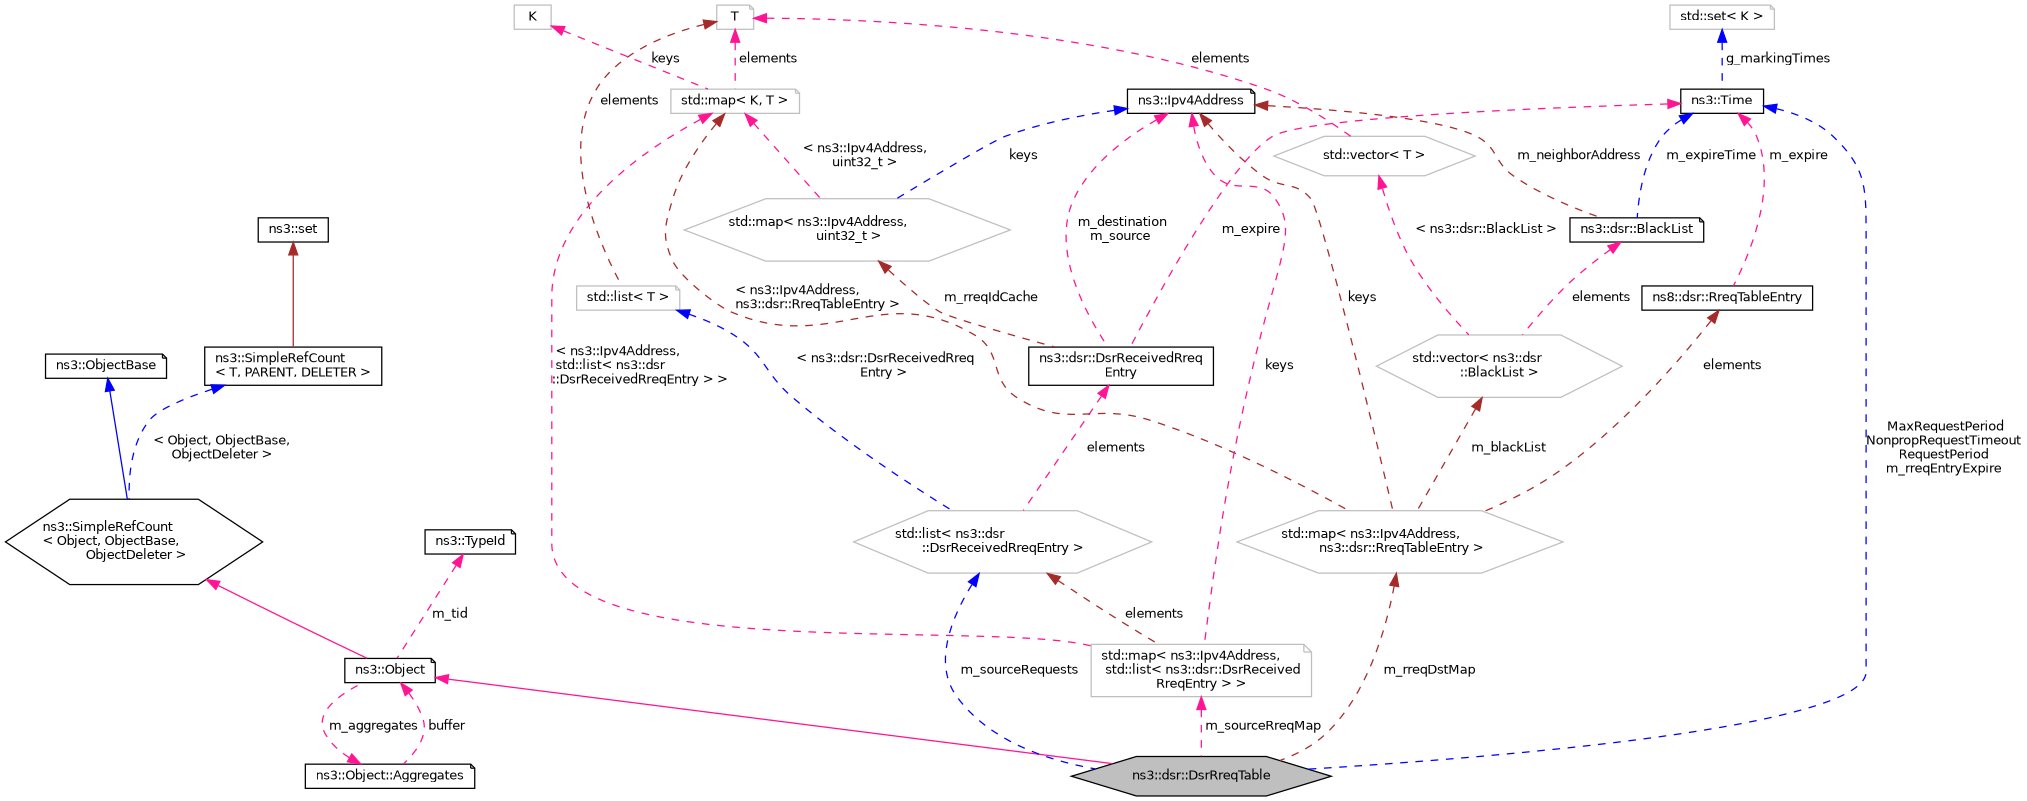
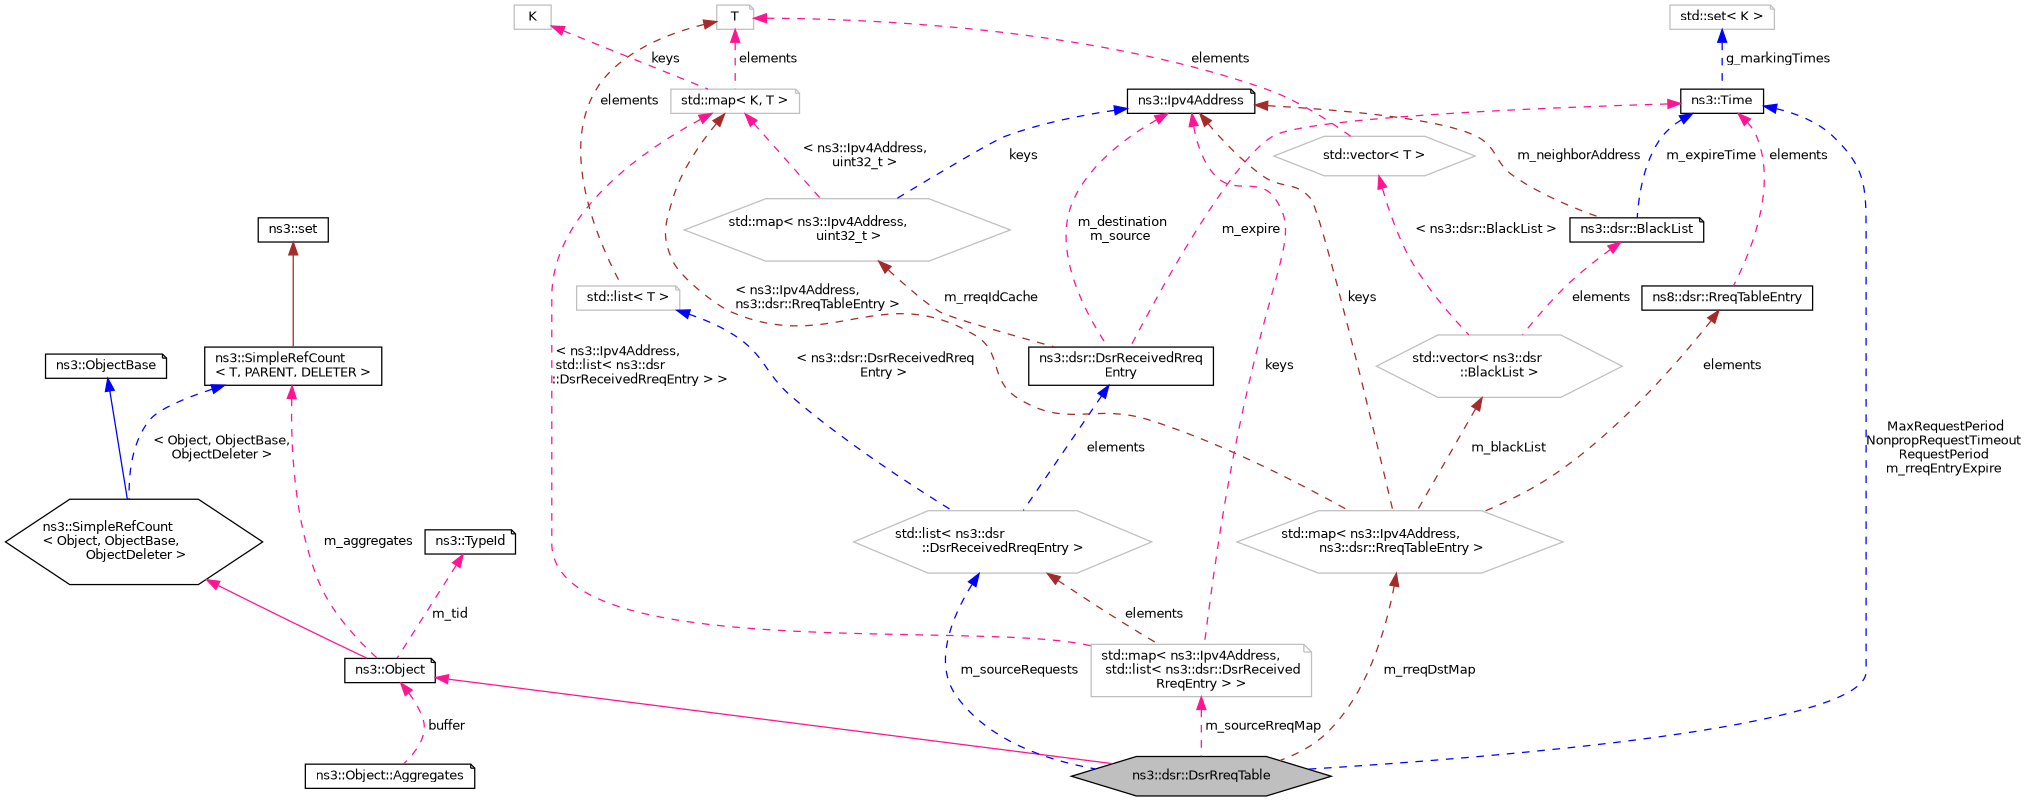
  digraph {
    rankdir=TB
    node [color=black fillcolor=white fontname=Helvetica fontsize=10 shape=note style=filled]
    edge [color=deeppink dir=back fontname=Helvetica fontsize=10 labelfontname=Helvetica labelfontsize=10 style=dashed]
    n1 [fillcolor=grey75 fontcolor=black height=0.2 label="ns3::dsr::DsrRreqTable" shape=hexagon width=0.4]
    n2 [height=0.2 label="ns3::Object" width=0.4]
    n3 [height=0.2 label="ns3::Object::Aggregates" width=0.4]
    n4 [height=0.2 label="ns3::SimpleRefCount\l\< Object, ObjectBase,\l ObjectDeleter \>" shape=hexagon width=0.4]
    n5 [height=0.2 label="ns3::ObjectBase" width=0.4]
    n6 [height=0.2 label="ns3::SimpleRefCount\l\< T, PARENT, DELETER \>" shape=box width=0.4]
    n7 [height=0.2 label="ns3::set" shape=box width=0.4]
    n8 [height=0.2 label="ns3::TypeId" width=0.4]
    n9 [color=grey75 height=0.2 label="std::vector\< ns3::dsr\l::BlackList \>" shape=hexagon width=0.4]
    n10 [color=grey75 height=0.2 label="std::map\< ns3::Ipv4Address,\l ns3::dsr::RreqTableEntry \>" shape=hexagon width=0.4]
    n11 [height=0.2 label="ns3::dsr::BlackList" width=0.4]
    n12 [height=0.2 label="ns3::Time" shape=box width=0.4]
    n13 [height=0.2 label="ns3::dsr::DsrReceivedRreq\lEntry" shape=box width=0.4]
    n14 [height=0.2 label="ns8::dsr::RreqTableEntry" shape=box width=0.4]
    n15 [color=grey75 height=0.2 label="std::list\< ns3::dsr\l::DsrReceivedRreqEntry \>" shape=hexagon width=0.4]
    n16 [color=grey75 height=0.2 label="std::set\< K \>" width=0.4]
    n17 [color=grey75 height=0.2 label=K shape=box width=0.4]
    n18 [color=grey75 height=0.2 label="std::map\< K, T \>" width=0.4]
    n19 [color=grey75 height=0.2 label="std::map\< ns3::Ipv4Address,\l std::list\< ns3::dsr::DsrReceived\lRreqEntry \> \>" width=0.4]
    n20 [color=grey75 height=0.2 label="std::map\< ns3::Ipv4Address,\l uint32_t \>" shape=hexagon width=0.4]
    n21 [height=0.2 label="ns3::Ipv4Address" width=0.4]
    n22 [color=grey75 height=0.2 label="std::vector\< T \>" shape=hexagon width=0.4]
    n23 [color=grey75 height=0.2 label=T width=0.4]
    n24 [color=grey75 height=0.2 label="std::list\< T \>" width=0.4]
    n2 -> n1 [style=solid]
    n2 -> n3 [label=" buffer"]
-   n3 -> n2 [label=" m_aggregates"]
+   n6 -> n2 [label=" m_aggregates"]
    n4 -> n2 [style=solid]
    n5 -> n4 [color=blue style=solid]
    n6 -> n4 [color=blue label=" \< Object, ObjectBase,\l ObjectDeleter \>"]
    n7 -> n6 [color=brown style=solid]
    n8 -> n2 [label=" m_tid"]
    n9 -> n10 [color=brown label=" m_blackList"]
    n10 -> n1 [color=brown label=" m_rreqDstMap"]
    n11 -> n9 [label=" elements"]
    n12 -> n1 [color=blue label=" MaxRequestPeriod\nNonpropRequestTimeout\nRequestPeriod\nm_rreqEntryExpire"]
    n12 -> n11 [color=blue label=" m_expireTime"]
    n12 -> n13 [label=" m_expire"]
-   n12 -> n14 [label=" m_expire"]
-   n13 -> n15 [label=" elements"]
+   n12 -> n14 [label=" elements"]
+   n13 -> n15 [color=blue label=" elements"]
    n14 -> n10 [color=brown label=" elements"]
    n15 -> n1 [color=blue label=" m_sourceRequests"]
    n15 -> n19 [color=brown label=" elements"]
    n16 -> n12 [color=blue label=" g_markingTimes"]
    n17 -> n18 [label=" keys"]
    n18 -> n10 [color=brown label=" \< ns3::Ipv4Address,\l ns3::dsr::RreqTableEntry \>"]
    n18 -> n19 [label=" \< ns3::Ipv4Address,\l std::list\< ns3::dsr\l::DsrReceivedRreqEntry \> \>"]
    n18 -> n20 [label=" \< ns3::Ipv4Address,\l uint32_t \>"]
    n19 -> n1 [label=" m_sourceRreqMap"]
    n20 -> n13 [color=brown label=" m_rreqIdCache"]
    n21 -> n10 [color=brown label=" keys"]
    n21 -> n11 [color=brown label=" m_neighborAddress"]
    n21 -> n13 [label=" m_destination\nm_source"]
    n21 -> n19 [label=" keys"]
    n21 -> n20 [color=blue label=" keys"]
    n22 -> n9 [label=" \< ns3::dsr::BlackList \>"]
    n23 -> n18 [label=" elements"]
    n23 -> n22 [label=" elements"]
    n23 -> n24 [color=brown label=" elements"]
    n24 -> n15 [color=blue label=" \< ns3::dsr::DsrReceivedRreq\lEntry \>"]
  }
